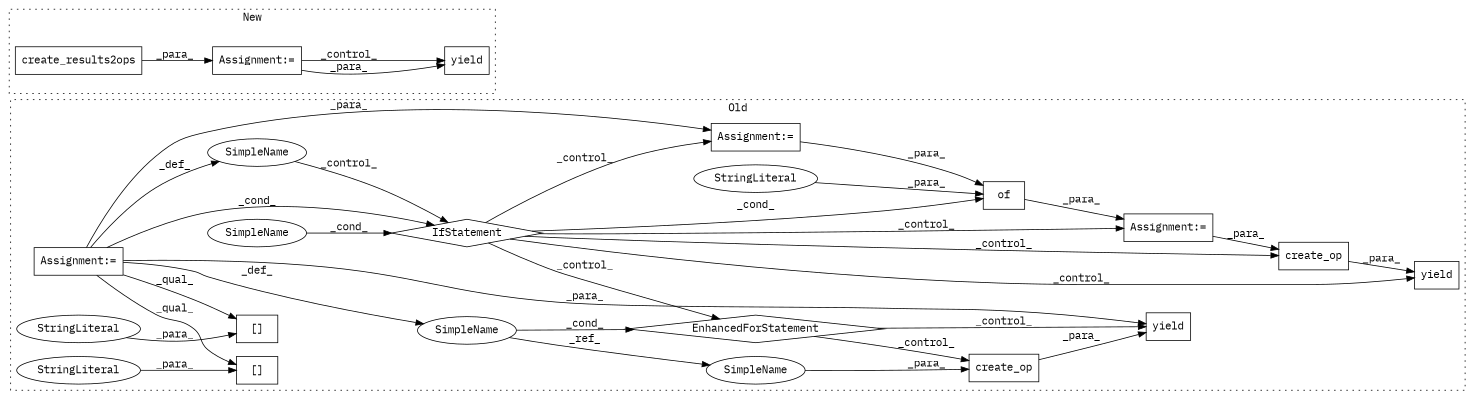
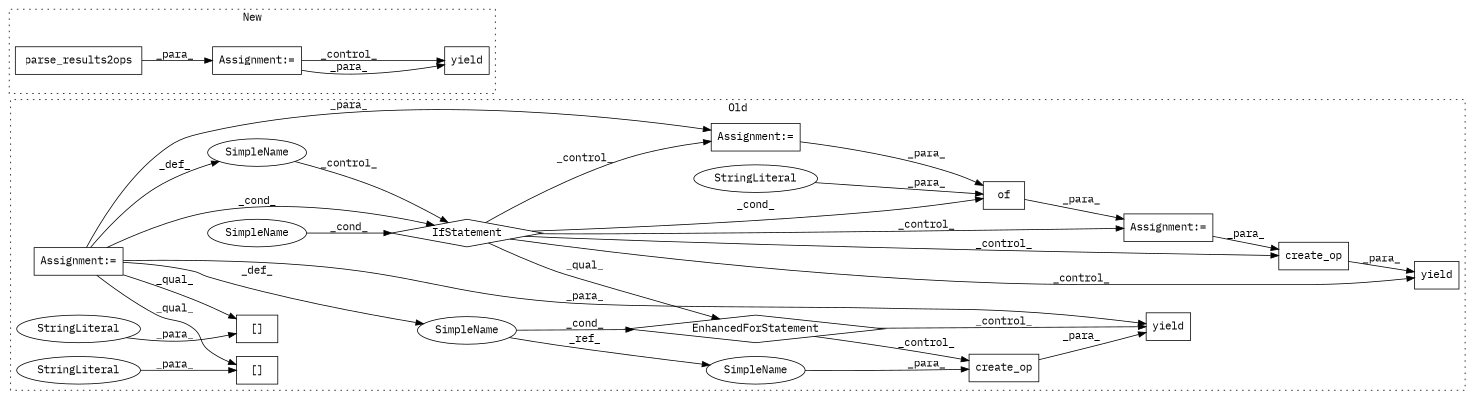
  digraph {
    fontname="IBM Plex Mono"
    rankdir=LR
    node [a=32 fontname="IBM Plex Mono" l=7 shape=box]
    edge [fontname="IBM Plex Mono"]
    n1 [l="10,1" label=create_op s="1858,1872"]
    n2 [a=42 l=5 label=SimpleName s=1484 shape=ellipse]
    n3 [a=112 label=yield s=1664]
    n4 [a=70 l="65,2" label=EnhancedForStatement s="1739,1835" shape=diamond]
    n5 [a=42 l=4 label=SimpleName s=1808 shape=ellipse]
    n6 [a=42 l=9 label=SimpleName s=1575 shape=ellipse]
    n7 [l="3,1" label=of s="1637,1651"]
    n8 [a=45 l=6 label=StringLiteral s=1640 shape=ellipse]
    n9 [a=112 label=yield s=1851]
    n10 [a=25 l="4,2" label=IfStatement s="1571,1584" shape=diamond]
    n11 [a=7 l=1 label="Assignment:=" s=1391]
    n12 [a=2 l="14,1" label="[]" s="1979,2009"]
    n13 [a=45 l=16 label=StringLiteral s=1993 shape=ellipse]
    n14 [l="10,1" label=create_op s="1671,1708"]
    n15 [a=2 l="14,1" label="[]" s="1492,1514"]
    n16 [a=45 l=8 label=StringLiteral s=1506 shape=ellipse]
    n17 [a=7 l=1 label="Assignment:=" s=1602]
    n18 [a=7 l=1 label="Assignment:=" s=1632]
    n19 [a=42 l=4 label=SimpleName s=1868 shape=ellipse]
-   n20 [l="18,1" label=create_results2ops s="1350,1404"]
+   n20 [l="18,1" label=parse_results2ops s="1350,1404"]
    n21 [a=112 label=yield s=1417]
    n22 [a=7 l="57,2" label="Assignment:=" s="1264,1405"]
    subgraph cluster_1 {
      label=Old
      style=dotted
      n1
      n2
      n3
      n4
      n5
      n6
      n7
      n8
      n9
      n10
      n11
      n12
      n13
      n14
      n15
      n16
      n17
      n18
      n19
    }
    subgraph cluster_2 {
      label=New
      style=dotted
      n20
      n21
      n22
    }
    n1 -> n9 [label=_para_]
    n2 -> n10 [label=_control_]
    n4 -> n1 [label=_control_]
    n4 -> n9 [label=_control_]
    n5 -> n4 [label=_cond_]
    n5 -> n19 [label=_ref_]
    n6 -> n10 [label=_cond_]
    n7 -> n18 [label=_para_]
    n8 -> n7 [label=_para_]
    n10 -> n3 [label=_control_]
-   n10 -> n4 [label=_control_]
+   n10 -> n4 [label=_qual_]
    n10 -> n7 [label=_cond_]
    n10 -> n14 [label=_control_]
    n10 -> n17 [label=_control_]
    n10 -> n18 [label=_control_]
    n11 -> n2 [label=_def_]
    n11 -> n5 [label=_def_]
    n11 -> n9 [label=_para_]
    n11 -> n10 [label=_cond_]
    n11 -> n12 [label=_qual_]
    n11 -> n15 [label=_qual_]
    n11 -> n17 [label=_para_]
    n13 -> n12 [label=_para_]
    n14 -> n3 [label=_para_]
    n16 -> n15 [label=_para_]
    n17 -> n7 [label=_para_]
    n18 -> n14 [label=_para_]
    n19 -> n1 [label=_para_]
    n20 -> n22 [label=_para_]
    n22 -> n21 [label=_para_]
    n22 -> n21 [label=_control_]
  }
